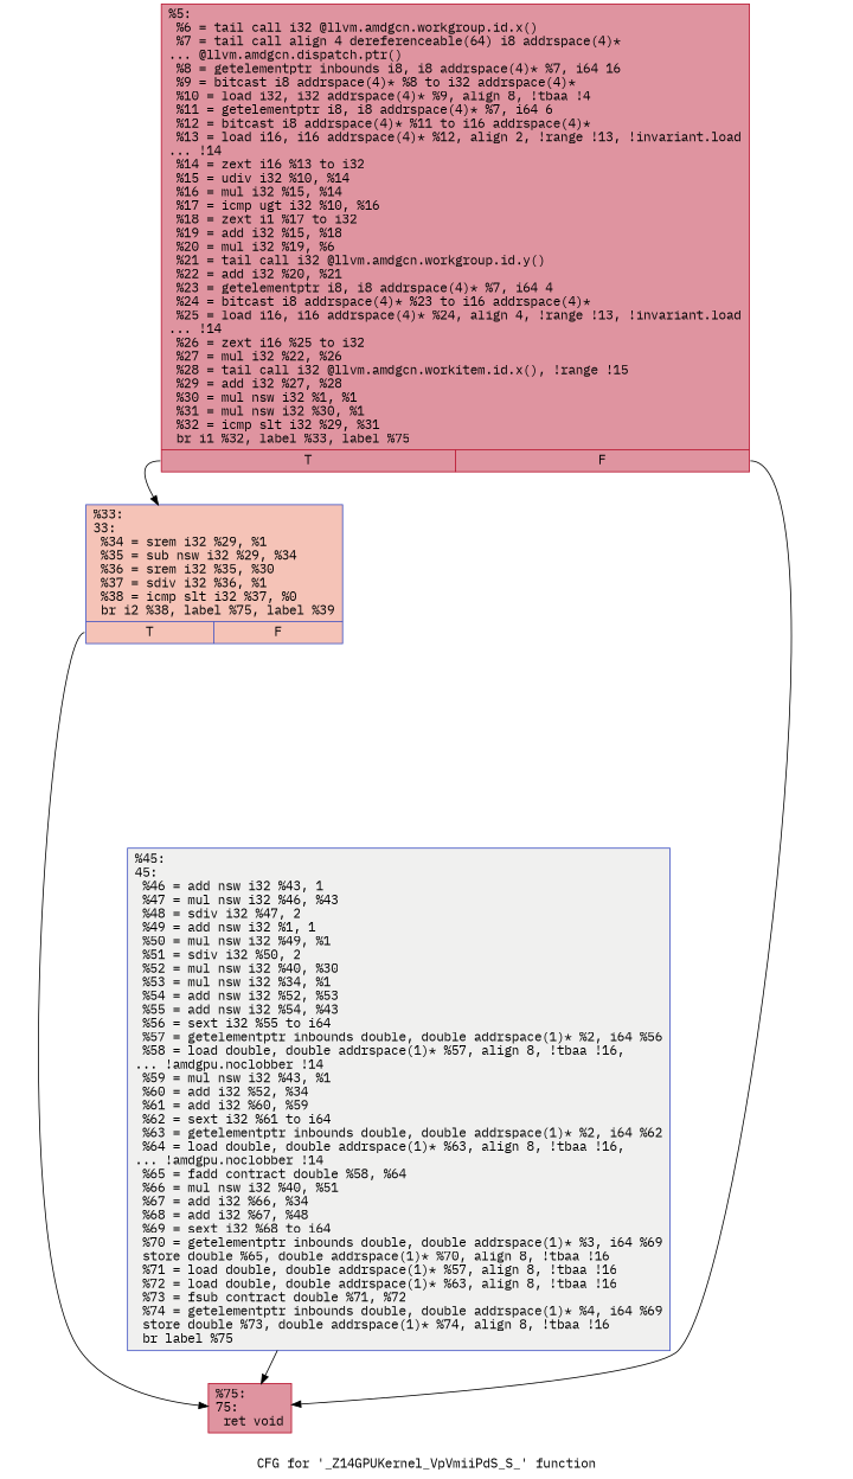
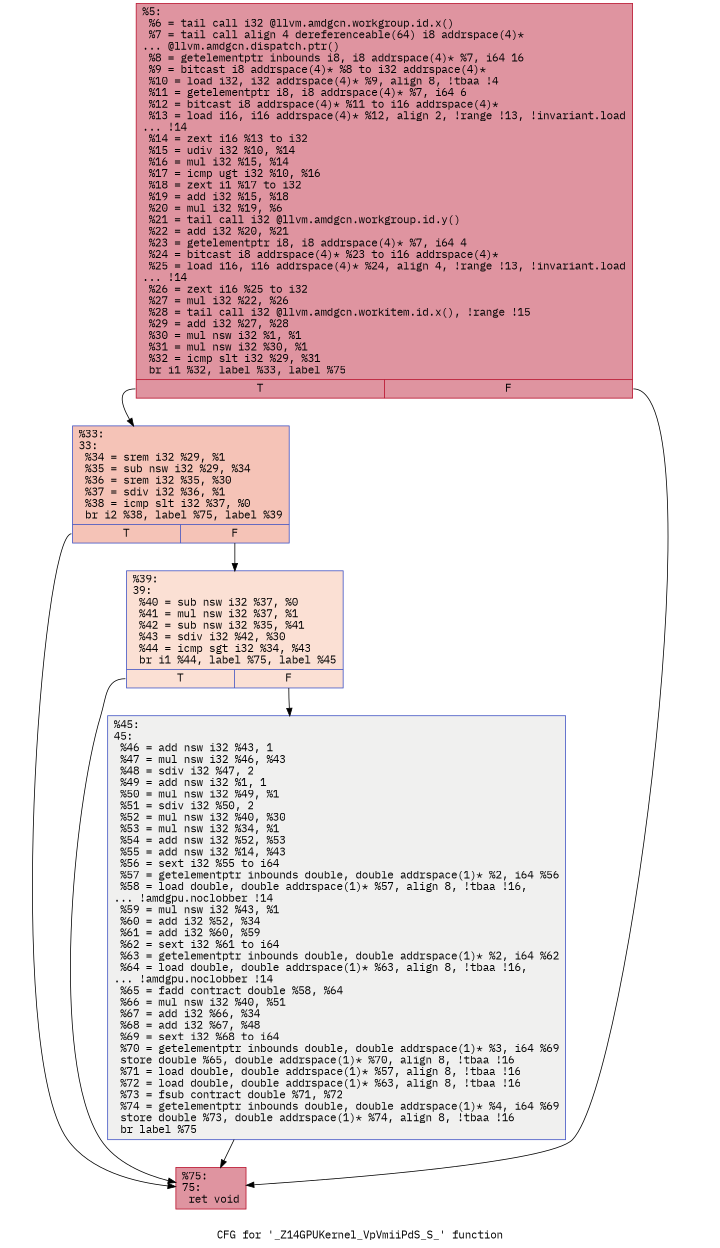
  digraph {
    fontname="IBM Plex Mono"
    label="CFG for '_Z14GPUKernel_VpVmiiPdS_S_' function"
    node [color="#3d50c3ff" fillcolor="#b70d2870" fontname="IBM Plex Mono" shape=record style=filled]
    edge [fontname="IBM Plex Mono" tailport=s0]
    n1 [color="#b70d28ff" label="{%5:\l  %6 = tail call i32 @llvm.amdgcn.workgroup.id.x()\l  %7 = tail call align 4 dereferenceable(64) i8 addrspace(4)*\l... @llvm.amdgcn.dispatch.ptr()\l  %8 = getelementptr inbounds i8, i8 addrspace(4)* %7, i64 16\l  %9 = bitcast i8 addrspace(4)* %8 to i32 addrspace(4)*\l  %10 = load i32, i32 addrspace(4)* %9, align 8, !tbaa !4\l  %11 = getelementptr i8, i8 addrspace(4)* %7, i64 6\l  %12 = bitcast i8 addrspace(4)* %11 to i16 addrspace(4)*\l  %13 = load i16, i16 addrspace(4)* %12, align 2, !range !13, !invariant.load\l... !14\l  %14 = zext i16 %13 to i32\l  %15 = udiv i32 %10, %14\l  %16 = mul i32 %15, %14\l  %17 = icmp ugt i32 %10, %16\l  %18 = zext i1 %17 to i32\l  %19 = add i32 %15, %18\l  %20 = mul i32 %19, %6\l  %21 = tail call i32 @llvm.amdgcn.workgroup.id.y()\l  %22 = add i32 %20, %21\l  %23 = getelementptr i8, i8 addrspace(4)* %7, i64 4\l  %24 = bitcast i8 addrspace(4)* %23 to i16 addrspace(4)*\l  %25 = load i16, i16 addrspace(4)* %24, align 4, !range !13, !invariant.load\l... !14\l  %26 = zext i16 %25 to i32\l  %27 = mul i32 %22, %26\l  %28 = tail call i32 @llvm.amdgcn.workitem.id.x(), !range !15\l  %29 = add i32 %27, %28\l  %30 = mul nsw i32 %1, %1\l  %31 = mul nsw i32 %30, %1\l  %32 = icmp slt i32 %29, %31\l  br i1 %32, label %33, label %75\l|{<s0>T|<s1>F}}"]
    n2 [fillcolor="#e8765c70" label="{%33:\l33:                                               \l  %34 = srem i32 %29, %1\l  %35 = sub nsw i32 %29, %34\l  %36 = srem i32 %35, %30\l  %37 = sdiv i32 %36, %1\l  %38 = icmp slt i32 %37, %0\l  br i2 %38, label %75, label %39\l|{<s0>T|<s1>F}}"]
    n3 [color="#b70d28ff" label="{%75:\l75:                                               \l  ret void\l}"]
-   n5 [fillcolor="#dedcdb70" label="{%45:\l45:                                               \l  %46 = add nsw i32 %43, 1\l  %47 = mul nsw i32 %46, %43\l  %48 = sdiv i32 %47, 2\l  %49 = add nsw i32 %1, 1\l  %50 = mul nsw i32 %49, %1\l  %51 = sdiv i32 %50, 2\l  %52 = mul nsw i32 %40, %30\l  %53 = mul nsw i32 %34, %1\l  %54 = add nsw i32 %52, %53\l  %55 = add nsw i32 %54, %43\l  %56 = sext i32 %55 to i64\l  %57 = getelementptr inbounds double, double addrspace(1)* %2, i64 %56\l  %58 = load double, double addrspace(1)* %57, align 8, !tbaa !16,\l... !amdgpu.noclobber !14\l  %59 = mul nsw i32 %43, %1\l  %60 = add i32 %52, %34\l  %61 = add i32 %60, %59\l  %62 = sext i32 %61 to i64\l  %63 = getelementptr inbounds double, double addrspace(1)* %2, i64 %62\l  %64 = load double, double addrspace(1)* %63, align 8, !tbaa !16,\l... !amdgpu.noclobber !14\l  %65 = fadd contract double %58, %64\l  %66 = mul nsw i32 %40, %51\l  %67 = add i32 %66, %34\l  %68 = add i32 %67, %48\l  %69 = sext i32 %68 to i64\l  %70 = getelementptr inbounds double, double addrspace(1)* %3, i64 %69\l  store double %65, double addrspace(1)* %70, align 8, !tbaa !16\l  %71 = load double, double addrspace(1)* %57, align 8, !tbaa !16\l  %72 = load double, double addrspace(1)* %63, align 8, !tbaa !16\l  %73 = fsub contract double %71, %72\l  %74 = getelementptr inbounds double, double addrspace(1)* %4, i64 %69\l  store double %73, double addrspace(1)* %74, align 8, !tbaa !16\l  br label %75\l}"]
+   n4 [fillcolor="#f7b99e70" label="{%39:\l39:                                               \l  %40 = sub nsw i32 %37, %0\l  %41 = mul nsw i32 %37, %1\l  %42 = sub nsw i32 %35, %41\l  %43 = sdiv i32 %42, %30\l  %44 = icmp sgt i32 %34, %43\l  br i1 %44, label %75, label %45\l|{<s0>T|<s1>F}}"]
+   n5 [fillcolor="#dedcdb70" label="{%45:\l45:                                               \l  %46 = add nsw i32 %43, 1\l  %47 = mul nsw i32 %46, %43\l  %48 = sdiv i32 %47, 2\l  %49 = add nsw i32 %1, 1\l  %50 = mul nsw i32 %49, %1\l  %51 = sdiv i32 %50, 2\l  %52 = mul nsw i32 %40, %30\l  %53 = mul nsw i32 %34, %1\l  %54 = add nsw i32 %52, %53\l  %55 = add nsw i32 %14, %43\l  %56 = sext i32 %55 to i64\l  %57 = getelementptr inbounds double, double addrspace(1)* %2, i64 %56\l  %58 = load double, double addrspace(1)* %57, align 8, !tbaa !16,\l... !amdgpu.noclobber !14\l  %59 = mul nsw i32 %43, %1\l  %60 = add i32 %52, %34\l  %61 = add i32 %60, %59\l  %62 = sext i32 %61 to i64\l  %63 = getelementptr inbounds double, double addrspace(1)* %2, i64 %62\l  %64 = load double, double addrspace(1)* %63, align 8, !tbaa !16,\l... !amdgpu.noclobber !14\l  %65 = fadd contract double %58, %64\l  %66 = mul nsw i32 %40, %51\l  %67 = add i32 %66, %34\l  %68 = add i32 %67, %48\l  %69 = sext i32 %68 to i64\l  %70 = getelementptr inbounds double, double addrspace(1)* %3, i64 %69\l  store double %65, double addrspace(1)* %70, align 8, !tbaa !16\l  %71 = load double, double addrspace(1)* %57, align 8, !tbaa !16\l  %72 = load double, double addrspace(1)* %63, align 8, !tbaa !16\l  %73 = fsub contract double %71, %72\l  %74 = getelementptr inbounds double, double addrspace(1)* %4, i64 %69\l  store double %73, double addrspace(1)* %74, align 8, !tbaa !16\l  br label %75\l}"]
    n1 -> n2
    n1 -> n3 [tailport=s1]
    n2 -> n3
+   n2 -> n4 [tailport=s1]
+   n4 -> n3
+   n4 -> n5 [tailport=s1]
    n5 -> n3
  }
